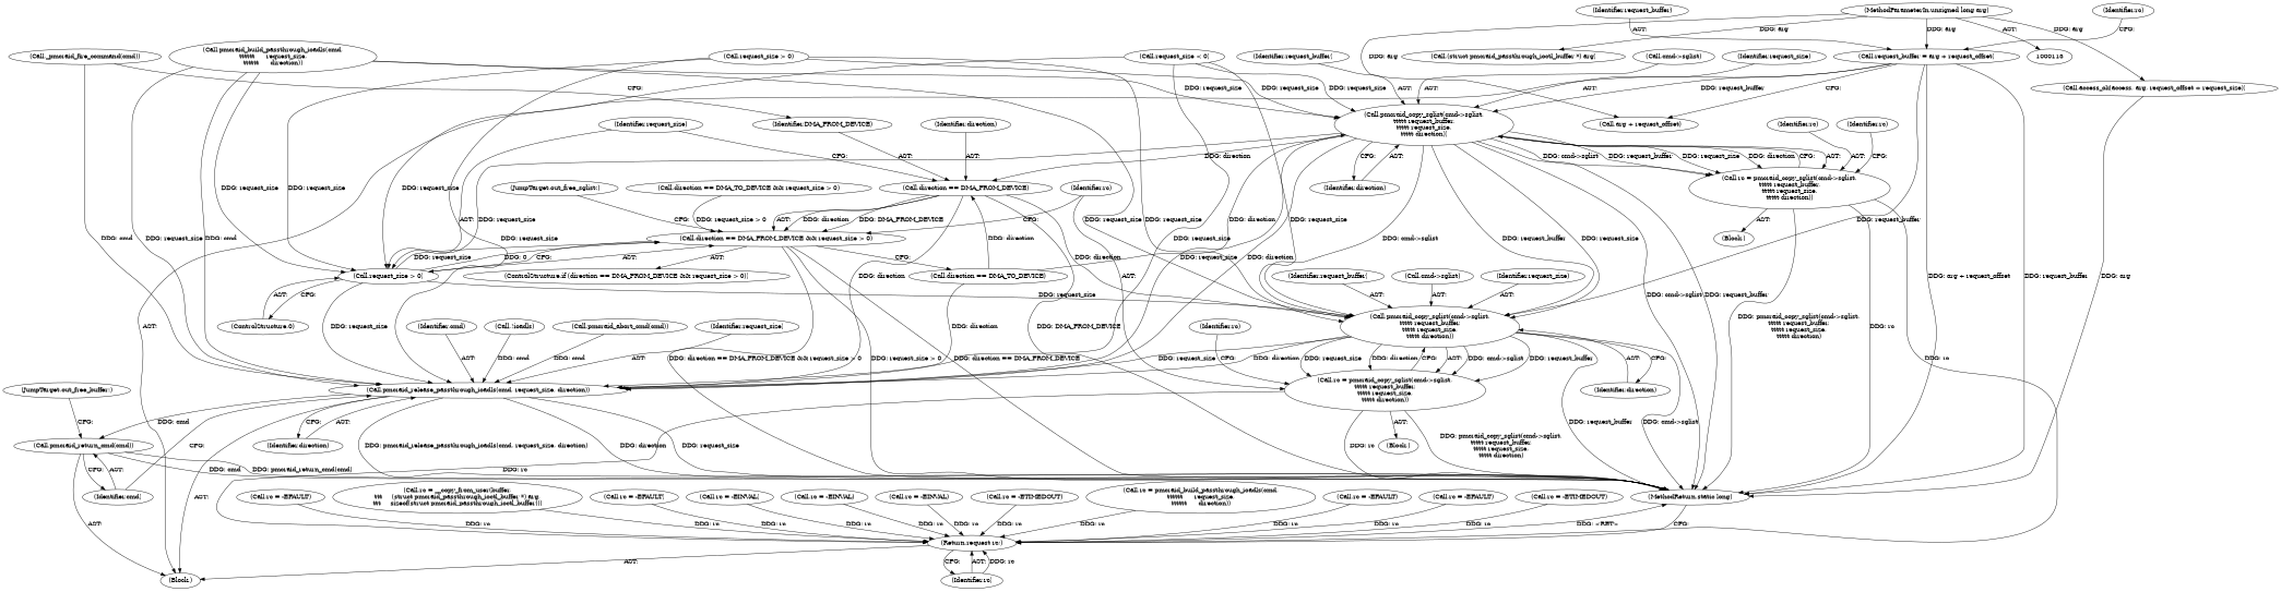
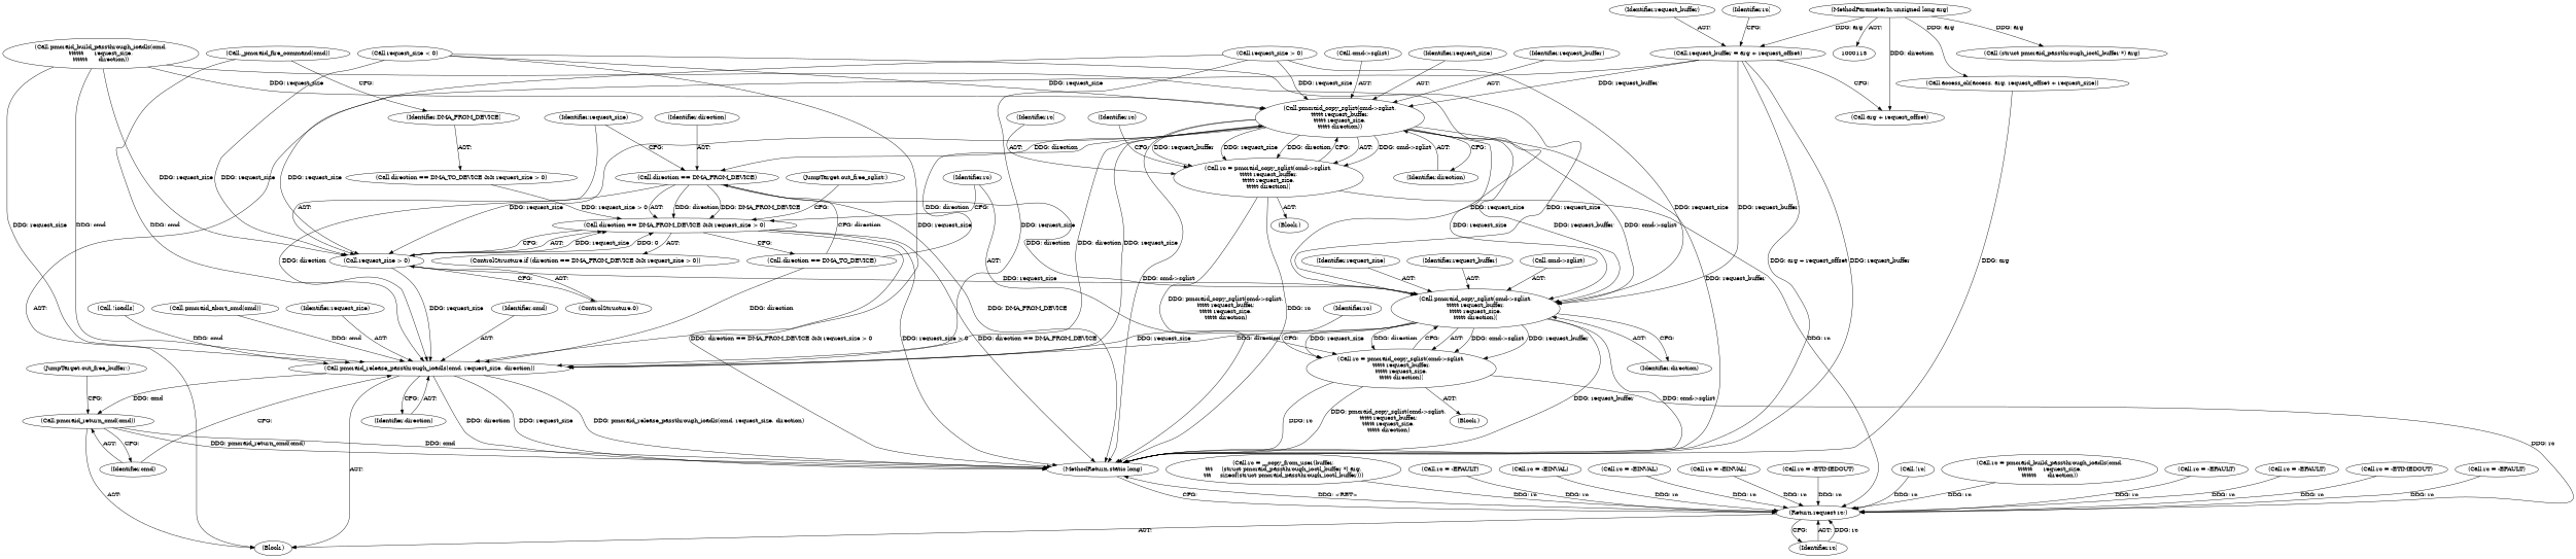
  digraph {
    n1 [label="(Call,request_buffer = arg + request_offset)"]
    n2 [label="(Call,pmcraid_copy_sglist(cmd->sglist,\n\t\t\t\t\t request_buffer,\n\t\t\t\t\t request_size,\n\t\t\t\t\t direction))"]
    n3 [label="(Call,pmcraid_copy_sglist(cmd->sglist,\n\t\t\t\t\t request_buffer,\n\t\t\t\t\t request_size,\n\t\t\t\t\t direction))"]
    n4 [label="(MethodReturn,static long)"]
    n5 [label="(Call,arg + request_offset)"]
    n6 [label="(Block,)"]
    n7 [label="(Call,rc = pmcraid_copy_sglist(cmd->sglist,\n\t\t\t\t\t request_buffer,\n\t\t\t\t\t request_size,\n\t\t\t\t\t direction))"]
    n8 [label="(Call,direction == DMA_FROM_DEVICE)"]
    n9 [label="(Call,pmcraid_release_passthrough_ioadls(cmd, request_size, direction))"]
    n10 [label="(Call,request_size > 0)"]
    n11 [label="(Identifier,direction)"]
    n12 [label="(Call,rc = pmcraid_copy_sglist(cmd->sglist,\n\t\t\t\t\t request_buffer,\n\t\t\t\t\t request_size,\n\t\t\t\t\t direction))"]
    n13 [label="(Identifier,direction)"]
    n14 [label="(Return,request rc;)"]
    n15 [label="(MethodParameterIn,unsigned long arg)"]
    n16 [label="(Call,access_ok(access, arg, request_offset + request_size))"]
    n17 [label="(Call,(struct pmcraid_passthrough_ioctl_buffer *) arg)"]
    1000113
    n19 [label="(Block,)"]
    n20 [label="(Call,direction == DMA_FROM_DEVICE && request_size > 0)"]
    n21 [label="(Call,pmcraid_return_cmd(cmd))"]
    n22 [label="(Identifier,direction)"]
    n23 [label="(ControlStructure,0)"]
    n24 [label="(Identifier,rc)"]
    n25 [label="(ControlStructure,if (direction == DMA_FROM_DEVICE && request_size > 0))"]
    n26 [label="(Call,direction == DMA_TO_DEVICE)"]
    n27 [label="(Identifier,DMA_FROM_DEVICE)"]
    n28 [label="(Block,)"]
    n29 [label="(Identifier,cmd)"]
    n30 [label="(Identifier,request_size)"]
    n31 [label="(Call,rc = -EFAULT)"]
    n32 [label="(Call,direction == DMA_TO_DEVICE && request_size > 0)"]
    n33 [label="(Call,_pmcraid_fire_command(cmd))"]
    n34 [label="(JumpTarget,out_free_sglist:)"]
    n35 [label="(Identifier,rc)"]
    n36 [label="(Identifier,rc)"]
    n37 [label="(Call,rc = __copy_from_user(buffer,\n\t\t\t     (struct pmcraid_passthrough_ioctl_buffer *) arg,\n\t\t\t     sizeof(struct pmcraid_passthrough_ioctl_buffer)))"]
    n38 [label="(Identifier,cmd)"]
    n39 [label="(Call,rc = -EFAULT)"]
    n40 [label="(Identifier,rc)"]
    n41 [label="(Identifier,request_buffer)"]
    n42 [label="(Call,request_size < 0)"]
    n43 [label="(Identifier,rc)"]
    n44 [label="(Call,!ioadls)"]
    n45 [label="(Call,rc = -EINVAL)"]
    n46 [label="(Call,rc = -EINVAL)"]
    n47 [label="(Identifier,request_size)"]
    n48 [label="(Call,rc = -EINVAL)"]
    n49 [label="(Call,rc = -ETIMEDOUT)"]
    n50 [label="(Call,pmcraid_abort_cmd(cmd))"]
+   n51 [label="(Call,!rc)"]
    n52 [label="(Call,pmcraid_build_passthrough_ioadls(cmd,\n\t\t\t\t\t\t      request_size,\n\t\t\t\t\t\t      direction))"]
    n53 [label="(Identifier,direction)"]
    n54 [label="(Identifier,request_buffer)"]
    n55 [label="(Call,rc = pmcraid_build_passthrough_ioadls(cmd,\n\t\t\t\t\t\t      request_size,\n\t\t\t\t\t\t      direction))"]
    n56 [label="(JumpTarget,out_free_buffer:)"]
    n57 [label="(Identifier,request_size)"]
    n58 [label="(Call,cmd->sglist)"]
    n59 [label="(Identifier,rc)"]
    n60 [label="(Call,rc = -EFAULT)"]
    n61 [label="(Call,request_size > 0)"]
    n62 [label="(Identifier,request_size)"]
    n63 [label="(Call,rc = -EFAULT)"]
    n64 [label="(Call,rc = -ETIMEDOUT)"]
    n65 [label="(Identifier,request_buffer)"]
    n66 [label="(Call,cmd->sglist)"]
    n1 -> n2 [label="DDG: request_buffer"]
    n1 -> n3 [label="DDG: request_buffer"]
    n1 -> n4 [label="DDG: arg + request_offset"]
    n1 -> n4 [label="DDG: request_buffer"]
    n1 -> n5 [label="CFG: "]
    n1 -> n6 [label="AST: "]
    n2 -> n3 [label="DDG: cmd->sglist"]
    n2 -> n3 [label="DDG: request_buffer"]
    n2 -> n3 [label="DDG: request_size"]
    n2 -> n4 [label="DDG: cmd->sglist"]
    n2 -> n4 [label="DDG: request_buffer"]
    n2 -> n7 [label="AST: "]
    n2 -> n7 [label="DDG: cmd->sglist"]
    n2 -> n7 [label="DDG: request_buffer"]
    n2 -> n7 [label="DDG: request_size"]
    n2 -> n7 [label="DDG: direction"]
    n2 -> n8 [label="DDG: direction"]
    n2 -> n9 [label="DDG: request_size"]
    n2 -> n9 [label="DDG: direction"]
    n2 -> n10 [label="DDG: request_size"]
    n2 -> n11 [label="CFG: "]
    n3 -> n4 [label="DDG: request_buffer"]
    n3 -> n4 [label="DDG: cmd->sglist"]
    n3 -> n9 [label="DDG: request_size"]
    n3 -> n9 [label="DDG: direction"]
    n3 -> n12 [label="AST: "]
    n3 -> n12 [label="DDG: cmd->sglist"]
    n3 -> n12 [label="DDG: request_buffer"]
    n3 -> n12 [label="DDG: request_size"]
    n3 -> n12 [label="DDG: direction"]
    n3 -> n13 [label="CFG: "]
    n4 -> n14 [label="CFG: "]
    n7 -> n2 [label="CFG: "]
    n7 -> n4 [label="DDG: pmcraid_copy_sglist(cmd->sglist,\n\t\t\t\t\t request_buffer,\n\t\t\t\t\t request_size,\n\t\t\t\t\t direction)"]
    n7 -> n4 [label="DDG: rc"]
    n7 -> n14 [label="DDG: rc"]
    n7 -> n19 [label="AST: "]
    n8 -> n3 [label="DDG: direction"]
    n8 -> n4 [label="DDG: DMA_FROM_DEVICE"]
    n8 -> n9 [label="DDG: direction"]
    n8 -> n20 [label="AST: "]
    n8 -> n20 [label="DDG: direction"]
    n8 -> n20 [label="DDG: DMA_FROM_DEVICE"]
    n9 -> n4 [label="DDG: pmcraid_release_passthrough_ioadls(cmd, request_size, direction)"]
    n9 -> n4 [label="DDG: direction"]
    n9 -> n4 [label="DDG: request_size"]
    n9 -> n6 [label="AST: "]
    n9 -> n21 [label="DDG: cmd"]
    n9 -> n22 [label="CFG: "]
    n10 -> n3 [label="DDG: request_size"]
    n10 -> n9 [label="DDG: request_size"]
    n10 -> n20 [label="AST: "]
    n10 -> n20 [label="DDG: request_size"]
    n10 -> n20 [label="DDG: 0"]
    n10 -> n23 [label="CFG: "]
    n11 -> n2 [label="AST: "]
    n12 -> n3 [label="CFG: "]
    n12 -> n4 [label="DDG: pmcraid_copy_sglist(cmd->sglist,\n\t\t\t\t\t request_buffer,\n\t\t\t\t\t request_size,\n\t\t\t\t\t direction)"]
    n12 -> n4 [label="DDG: rc"]
    n12 -> n14 [label="DDG: rc"]
    n12 -> n28 [label="AST: "]
    n13 -> n3 [label="AST: "]
    n14 -> n4 [label="DDG: <RET>"]
    n14 -> n6 [label="AST: "]
    n14 -> n24 [label="CFG: "]
    n15 -> n1 [label="DDG: arg"]
-   n15 -> n5 [label="DDG: arg"]
+   n15 -> n5 [label="DDG: direction"]
    n15 -> n16 [label="DDG: arg"]
    n15 -> n17 [label="DDG: arg"]
    n15 -> 1000113 [label="AST: "]
    n16 -> n4 [label="DDG: arg"]
    n20 -> n4 [label="DDG: direction == DMA_FROM_DEVICE && request_size > 0"]
    n20 -> n4 [label="DDG: request_size > 0"]
    n20 -> n4 [label="DDG: direction == DMA_FROM_DEVICE"]
    n20 -> n10 [label="CFG: "]
    n20 -> n25 [label="AST: "]
    n20 -> n26 [label="CFG: "]
    n21 -> n4 [label="DDG: pmcraid_return_cmd(cmd)"]
    n21 -> n4 [label="DDG: cmd"]
    n21 -> n6 [label="AST: "]
    n21 -> n29 [label="CFG: "]
    n22 -> n9 [label="AST: "]
    n23 -> n10 [label="AST: "]
    n24 -> n14 [label="AST: "]
    n24 -> n14 [label="DDG: rc"]
    n26 -> n2 [label="DDG: direction"]
-   n26 -> n8 [label="DDG: direction"]
+   n26 -> n8 [label="CFG: direction"]
    n26 -> n9 [label="DDG: direction"]
-   n27 -> n8 [label="AST: "]
+   n27 -> n32 [label="AST: "]
    n29 -> n9 [label="CFG: "]
    n29 -> n21 [label="AST: "]
    n30 -> n2 [label="AST: "]
    n31 -> n14 [label="DDG: rc"]
    n32 -> n20 [label="DDG: request_size > 0"]
    n33 -> n9 [label="DDG: cmd"]
    n33 -> n27 [label="CFG: "]
    n34 -> n20 [label="CFG: "]
    n35 -> n7 [label="CFG: "]
    n36 -> n1 [label="CFG: "]
    n37 -> n14 [label="DDG: rc"]
    n38 -> n9 [label="AST: "]
    n39 -> n14 [label="DDG: rc"]
    n40 -> n12 [label="CFG: "]
    n41 -> n1 [label="AST: "]
    n42 -> n2 [label="DDG: request_size"]
    n42 -> n3 [label="DDG: request_size"]
    n42 -> n9 [label="DDG: request_size"]
    n42 -> n10 [label="DDG: request_size"]
    n43 -> n7 [label="AST: "]
    n44 -> n9 [label="DDG: cmd"]
    n45 -> n14 [label="DDG: rc"]
    n46 -> n14 [label="DDG: rc"]
    n47 -> n8 [label="CFG: "]
    n47 -> n10 [label="AST: "]
    n48 -> n14 [label="DDG: rc"]
    n49 -> n14 [label="DDG: rc"]
    n50 -> n9 [label="DDG: cmd"]
+   n51 -> n14 [label="DDG: rc"]
    n52 -> n2 [label="DDG: request_size"]
    n52 -> n3 [label="DDG: request_size"]
    n52 -> n9 [label="DDG: cmd"]
    n52 -> n9 [label="DDG: request_size"]
    n52 -> n10 [label="DDG: request_size"]
    n53 -> n8 [label="AST: "]
    n54 -> n3 [label="AST: "]
    n55 -> n14 [label="DDG: rc"]
    n56 -> n21 [label="CFG: "]
    n57 -> n9 [label="AST: "]
    n58 -> n3 [label="AST: "]
    n59 -> n12 [label="AST: "]
    n59 -> n20 [label="CFG: "]
    n60 -> n14 [label="DDG: rc"]
    n61 -> n2 [label="DDG: request_size"]
    n61 -> n3 [label="DDG: request_size"]
    n61 -> n9 [label="DDG: request_size"]
    n61 -> n10 [label="DDG: request_size"]
    n62 -> n3 [label="AST: "]
    n63 -> n14 [label="DDG: rc"]
    n64 -> n14 [label="DDG: rc"]
    n65 -> n2 [label="AST: "]
    n66 -> n2 [label="AST: "]
  }
